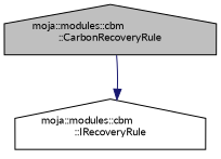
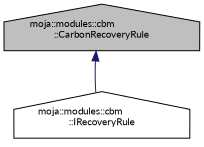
  digraph {
    fontname=Lato
    node [color=black fontname=Lato fontsize=10 shape=house style=filled]
    n1 [fillcolor=grey75 fontcolor=black height=0.2 label="moja::modules::cbm\l::CarbonRecoveryRule" width=0.4]
    n2 [fillcolor=white height=0.2 label="moja::modules::cbm\l::IRecoveryRule" width=0.4]
-   n2 -> n1 [color=midnightblue dir=back fontname=Lato fontsize=10 labelfontname=Helvetica labelfontsize=10 style=solid]
+   n1 -> n2 [color=midnightblue dir=back fontname=Lato fontsize=10 labelfontname=Helvetica labelfontsize=10 style=solid]
  }
